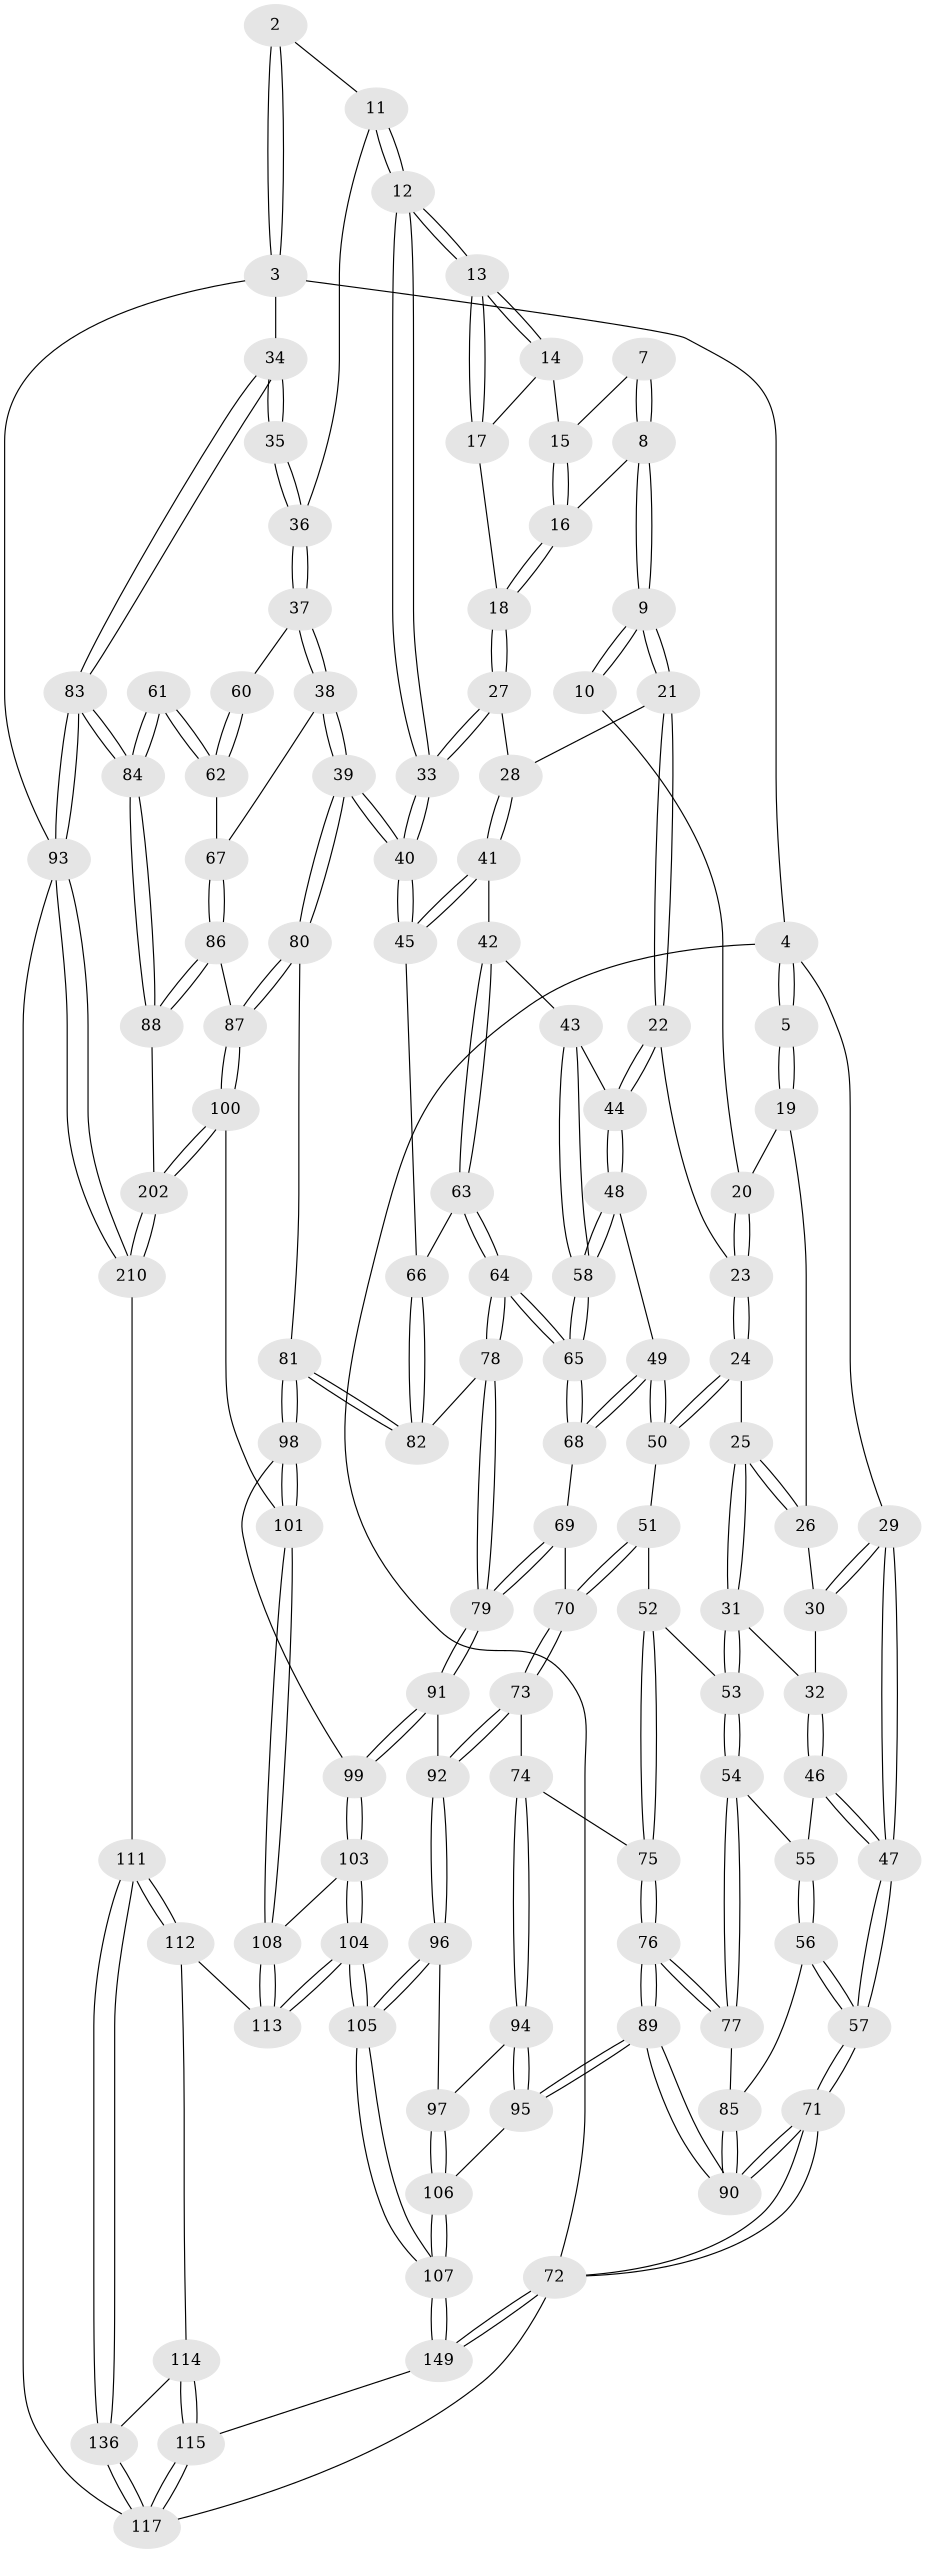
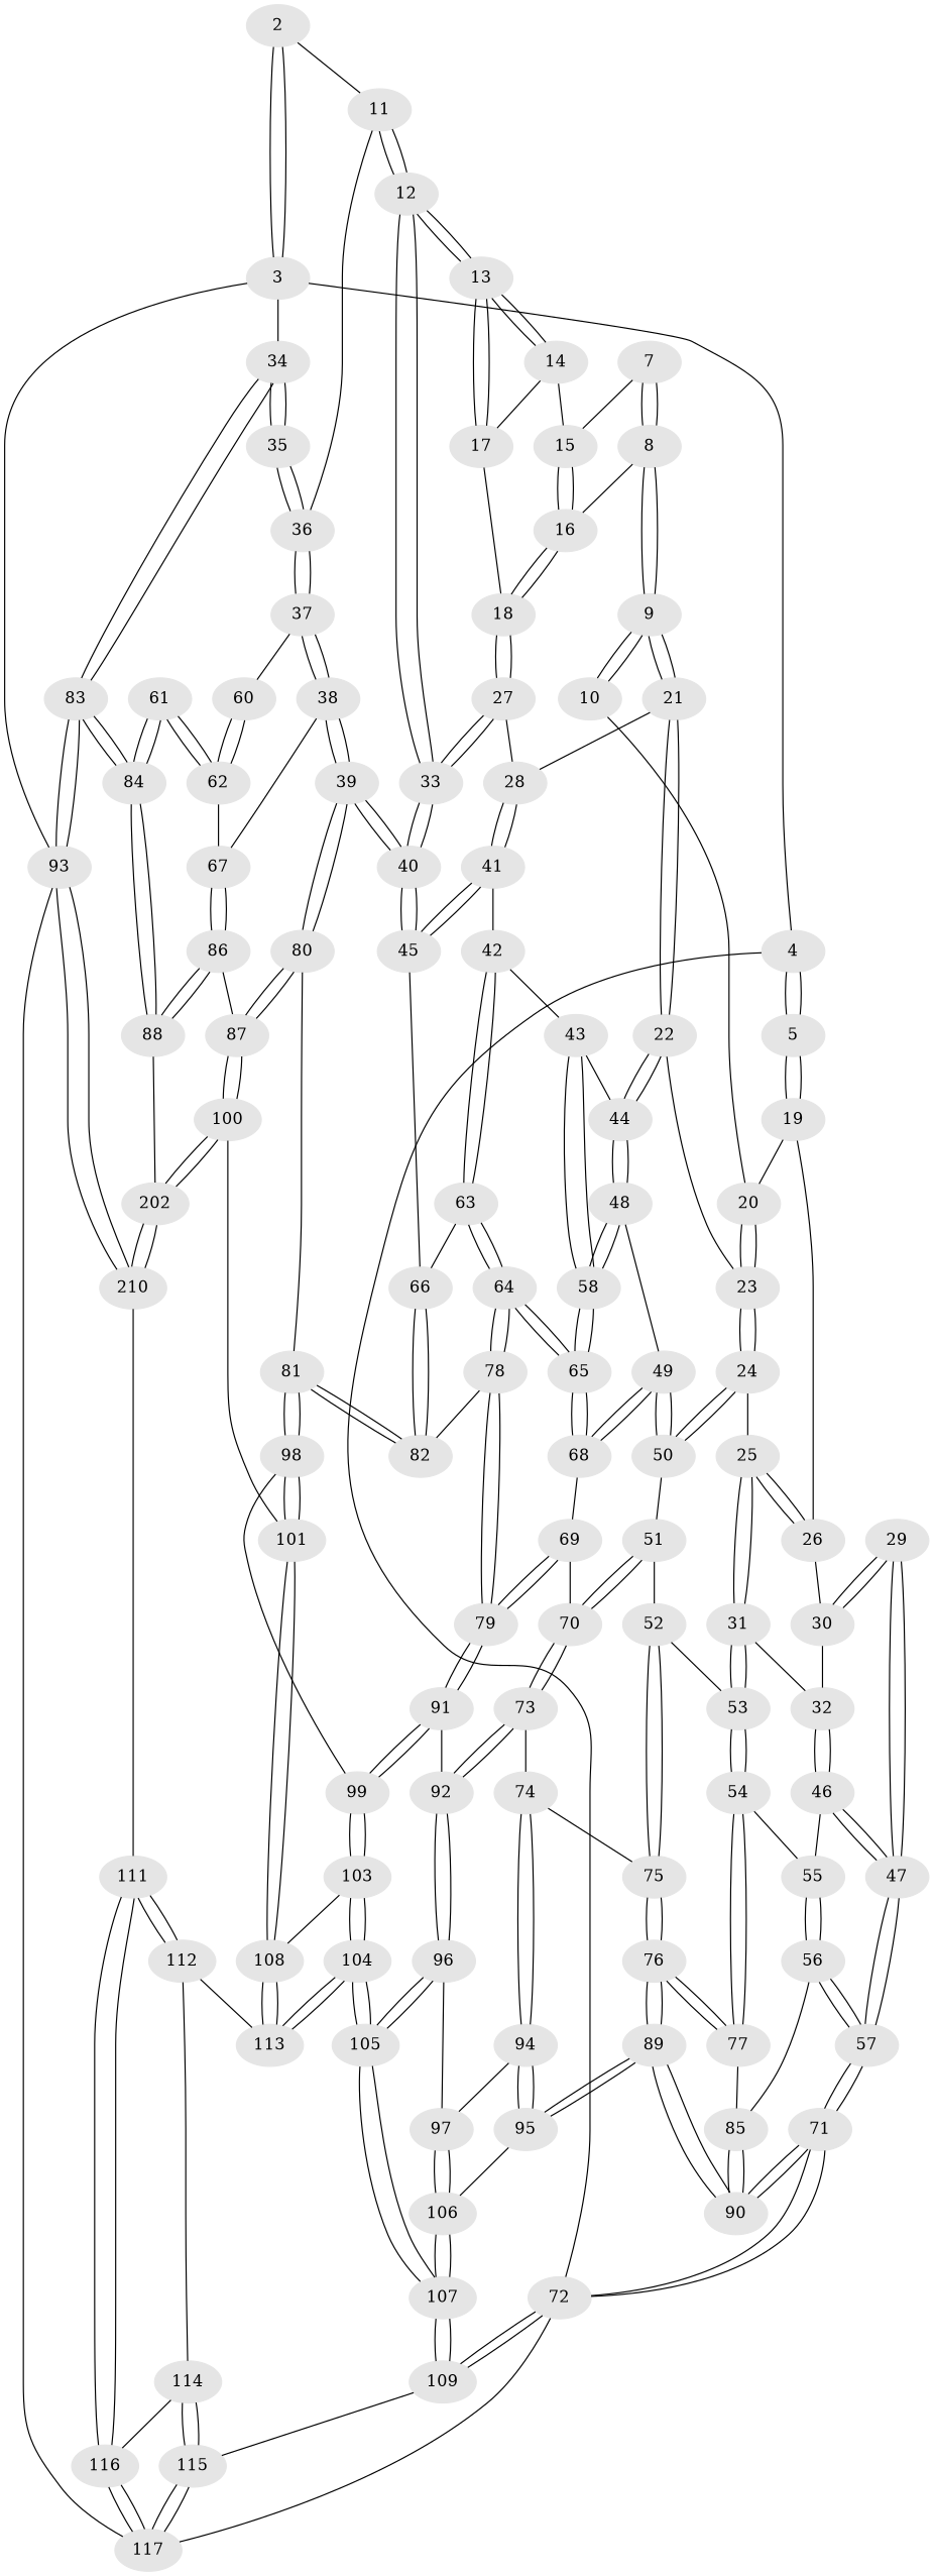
  graph {
    node [color=gray90 style=filled]
    2
    3
    11
    7
    8
    15
    4
    34
    93
    12
    36
    5
    29
    72
    35
    83
    117
    n18 [label=210]
    19
    30
    47
-   109 [label=149]
+   109
    20
    26
    10
    9
    16
    21
    18
    22
    28
    23
    13
    33
    37
    14
    17
    40
    27
    24
    44
    41
    48
    25
    50
    31
    51
    32
    53
    45
    42
    57
    46
    54
    55
    84
    38
    60
    39
    67
    62
    80
    86
    81
    87
    66
    43
    63
    58
    64
    65
    49
    82
    56
    71
    68
    69
    52
    70
    75
    73
    76
    77
    85
    90
    61
    88
    78
    79
    91
    74
    92
    115
    94
    96
    95
    97
    89
    99
    98
    100
    101
    n103 [label=202]
    106
    103
    105
    111
    107
    108
    104
    113
    112
-   116 [label=136]
+   116
    114
    2 -- 3
    2 -- 3
    2 -- 11
    3 -- 4
    3 -- 34
    3 -- 93
    11 -- 12
    11 -- 12
    11 -- 36
    7 -- 8
    7 -- 8
    7 -- 15
    8 -- 9
    8 -- 9
    8 -- 16
    15 -- 16
    15 -- 16
    4 -- 5
    4 -- 5
-   4 -- 29
    4 -- 72
    34 -- 35
    34 -- 35
    34 -- 83
    34 -- 83
    93 -- 117
    93 -- n18
    93 -- n18
    12 -- 13
    12 -- 13
    12 -- 33
    12 -- 33
    36 -- 37
    36 -- 37
    5 -- 19
    5 -- 19
    29 -- 30
    29 -- 30
    29 -- 47
    29 -- 47
    72 -- 117
    72 -- 109
    72 -- 109
    35 -- 36
    35 -- 36
    83 -- 93
    83 -- 93
    83 -- 84
    83 -- 84
    n18 -- 111
    19 -- 20
    19 -- 26
    30 -- 32
    47 -- 57
    47 -- 57
    109 -- 115
    20 -- 23
    20 -- 23
    26 -- 30
    10 -- 20
    9 -- 10
    9 -- 10
    9 -- 21
    9 -- 21
    16 -- 18
    16 -- 18
    21 -- 22
    21 -- 22
    21 -- 28
    18 -- 27
    18 -- 27
    22 -- 23
    22 -- 44
    22 -- 44
    28 -- 41
    28 -- 41
    23 -- 24
    23 -- 24
    13 -- 14
    13 -- 14
    13 -- 17
    13 -- 17
    33 -- 40
    33 -- 40
    37 -- 38
    37 -- 38
    37 -- 60
    14 -- 15
    14 -- 17
    17 -- 18
    40 -- 45
    40 -- 45
    27 -- 28
    27 -- 33
    27 -- 33
    24 -- 25
    24 -- 50
    24 -- 50
    44 -- 48
    44 -- 48
    41 -- 45
    41 -- 45
    41 -- 42
    48 -- 58
    48 -- 58
    48 -- 49
    25 -- 26
    25 -- 26
    25 -- 31
    25 -- 31
    50 -- 51
    31 -- 32
    31 -- 53
    31 -- 53
    51 -- 52
    51 -- 70
    51 -- 70
    32 -- 46
    32 -- 46
    53 -- 54
    53 -- 54
    45 -- 66
    42 -- 43
    42 -- 63
    42 -- 63
    57 -- 71
    57 -- 71
    46 -- 47
    46 -- 47
    46 -- 55
    54 -- 55
    54 -- 77
    54 -- 77
    55 -- 56
    55 -- 56
    84 -- 88
    84 -- 88
    38 -- 39
    38 -- 39
    38 -- 67
    60 -- 62
    60 -- 62
    39 -- 40
    39 -- 40
    39 -- 80
    39 -- 80
    67 -- 86
    67 -- 86
    62 -- 67
    80 -- 81
    80 -- 87
    80 -- 87
    86 -- 87
    86 -- 88
    86 -- 88
    81 -- 82
    81 -- 82
    81 -- 98
    81 -- 98
    87 -- 100
    87 -- 100
    66 -- 82
    66 -- 82
    43 -- 44
    43 -- 58
    43 -- 58
    63 -- 66
    63 -- 64
    63 -- 64
    58 -- 65
    58 -- 65
    64 -- 65
    64 -- 65
    64 -- 78
    64 -- 78
    65 -- 68
    65 -- 68
    49 -- 50
    49 -- 50
    49 -- 68
    49 -- 68
    56 -- 57
    56 -- 57
    56 -- 85
    71 -- 72
    71 -- 72
    71 -- 90
    71 -- 90
    68 -- 69
    69 -- 70
    69 -- 79
    69 -- 79
    52 -- 53
    52 -- 75
    52 -- 75
    70 -- 73
    70 -- 73
    75 -- 76
    75 -- 76
    73 -- 74
    73 -- 92
    73 -- 92
    76 -- 77
    76 -- 77
    76 -- 89
    76 -- 89
    77 -- 85
    85 -- 90
    85 -- 90
    61 -- 84
    61 -- 84
    61 -- 62
    61 -- 62
    88 -- n103
    78 -- 82
    78 -- 79
    78 -- 79
    79 -- 91
    79 -- 91
    91 -- 92
    91 -- 99
    91 -- 99
    74 -- 75
    74 -- 94
    74 -- 94
    92 -- 96
    92 -- 96
    115 -- 117
    115 -- 117
    94 -- 95
    94 -- 95
    94 -- 97
    96 -- 97
    96 -- 105
    96 -- 105
    95 -- 106
    97 -- 106
    97 -- 106
    89 -- 90
    89 -- 90
    89 -- 95
    89 -- 95
    99 -- 103
    99 -- 103
    98 -- 99
    98 -- 101
    98 -- 101
    100 -- 101
    100 -- n103
    100 -- n103
    101 -- 108
    101 -- 108
    n103 -- n18
    n103 -- n18
    106 -- 107
    106 -- 107
    103 -- 108
    103 -- 104
    103 -- 104
    105 -- 107
    105 -- 107
    111 -- 112
    111 -- 112
    111 -- 116
    111 -- 116
    107 -- 109
    107 -- 109
    108 -- 113
    108 -- 113
    104 -- 105
    104 -- 105
    104 -- 113
    104 -- 113
    112 -- 113
    112 -- 114
    116 -- 117
    116 -- 117
    114 -- 115
    114 -- 115
    114 -- 116
  }
